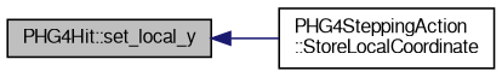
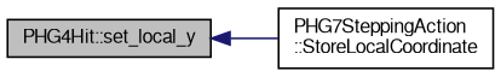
  digraph {
    rankdir=LR
    node [color=black fontname=FreeSans fontsize=10 shape=record]
    n1 [fillcolor=grey75 fontcolor=black height=0.2 label="PHG4Hit::set_local_y" style=filled width=0.4]
-   n2 [height=0.2 label="PHG4SteppingAction\l::StoreLocalCoordinate" width=0.4]
+   n2 [height=0.2 label="PHG7SteppingAction\l::StoreLocalCoordinate" width=0.4]
    n1 -> n2 [color=midnightblue dir=back fontname=FreeSans fontsize=10 labelfontname=FreeSans labelfontsize=10 style=solid]
  }
